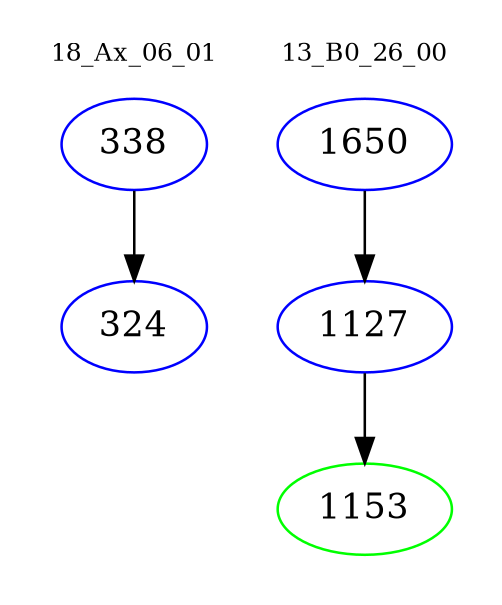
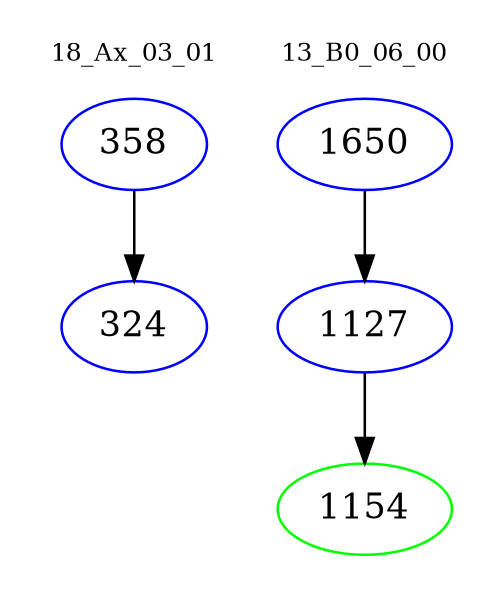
  digraph {
    node [color=blue]
    edge [color=black]
-   n1 [label=338]
+   n1 [label=358]
    n2 [label=324]
    n3 [label=1650]
    n4 [label=1127]
-   n5 [color=green label=1153]
+   n5 [color=green label=1154]
    subgraph cluster_1 {
      color=white
      fontsize=10
-     label="18_Ax_06_01"
+     label="18_Ax_03_01"
      n1
      n2
    }
    subgraph cluster_2 {
      color=white
      fontsize=10
-     label="13_B0_26_00"
+     label="13_B0_06_00"
      n3
      n4
      n5
    }
    n1 -> n2
    n3 -> n4
    n4 -> n5
  }
